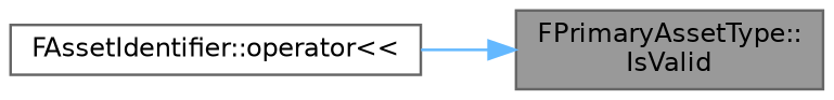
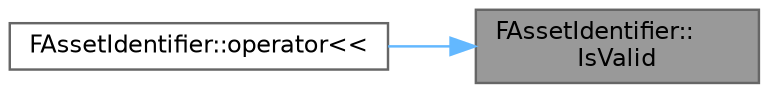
  digraph {
    rankdir=RL
    node [fontname=Helvetica fontsize=10 shape=box style=filled]
-   n1 [color=gray40 fillcolor=grey60 fontcolor=black height=0.2 label="FPrimaryAssetType::\lIsValid" width=0.4]
+   n1 [color=gray40 fillcolor=grey60 fontcolor=black height=0.2 label="FAssetIdentifier::\lIsValid" width=0.4]
    n2 [color=grey40 fillcolor=white height=0.2 label="FAssetIdentifier::operator\<\<" width=0.4]
    n1 -> n2 [color=steelblue1 dir=back fontname=Helvetica fontsize=10 labelfontname=Helvetica labelfontsize=10 style=solid]
  }
